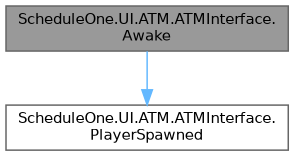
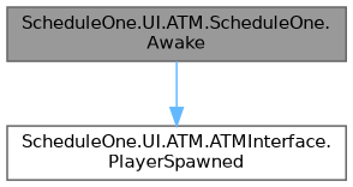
  digraph {
    rankdir=TB
    node [fontname=Helvetica fontsize=10 shape=box style=filled]
-   n1 [color=gray40 fillcolor=grey60 fontcolor=black height=0.2 label="ScheduleOne.UI.ATM.ATMInterface.\lAwake" width=0.4]
+   n1 [color=gray40 fillcolor=grey60 fontcolor=black height=0.2 label="ScheduleOne.UI.ATM.ScheduleOne.\lAwake" width=0.4]
    n2 [color=grey40 fillcolor=white height=0.2 label="ScheduleOne.UI.ATM.ATMInterface.\lPlayerSpawned" width=0.4]
    n1 -> n2 [color=steelblue1 fontname=Helvetica fontsize=10 labelfontname=Helvetica labelfontsize=10 style=solid]
  }
